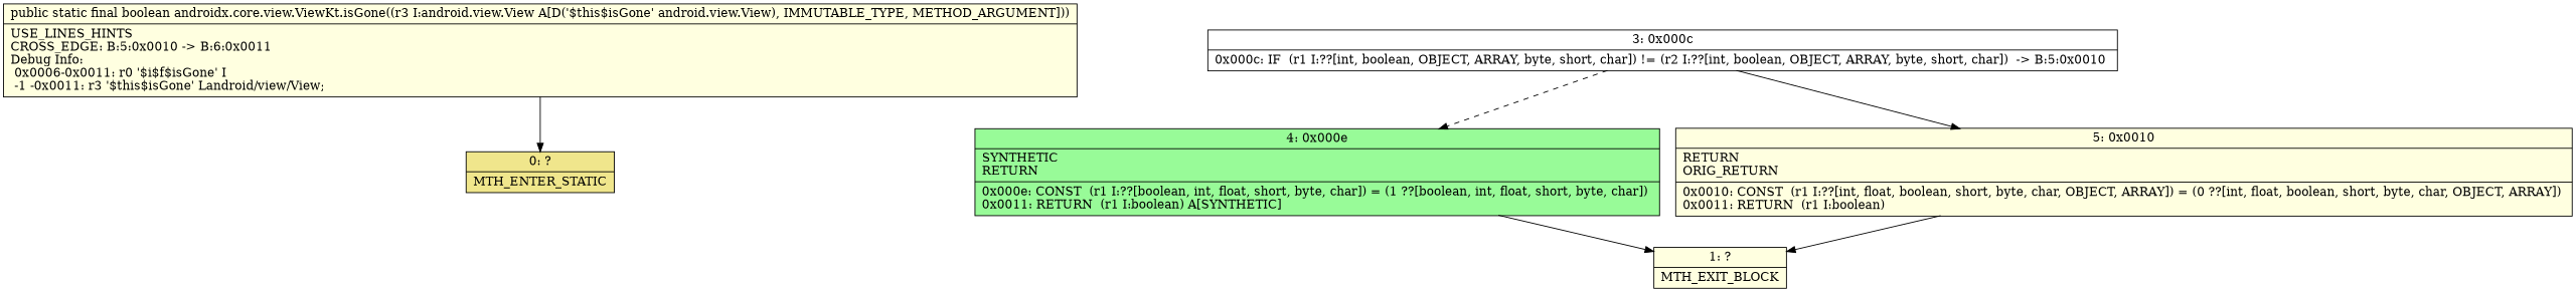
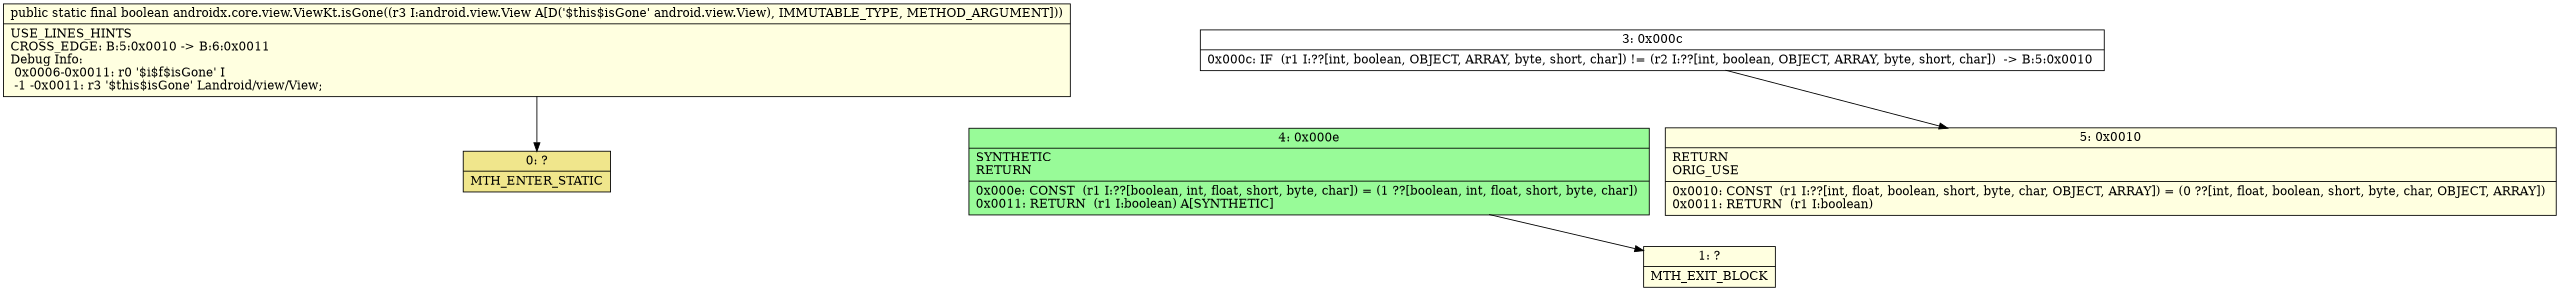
  digraph {
    node [fillcolor=lightyellow shape=record style=filled]
    n1 [fillcolor=khaki label="{0\:\ ?|MTH_ENTER_STATIC\l}"]
    n2 [fillcolor=white label="{3\:\ 0x000c|0x000c: IF  (r1 I:??[int, boolean, OBJECT, ARRAY, byte, short, char]) != (r2 I:??[int, boolean, OBJECT, ARRAY, byte, short, char])  \-\> B:5:0x0010 \l}"]
    n3 [fillcolor=palegreen label="{4\:\ 0x000e|SYNTHETIC\lRETURN\l|0x000e: CONST  (r1 I:??[boolean, int, float, short, byte, char]) = (1 ??[boolean, int, float, short, byte, char]) \l0x0011: RETURN  (r1 I:boolean) A[SYNTHETIC]\l}"]
-   n4 [label="{5\:\ 0x0010|RETURN\lORIG_RETURN\l|0x0010: CONST  (r1 I:??[int, float, boolean, short, byte, char, OBJECT, ARRAY]) = (0 ??[int, float, boolean, short, byte, char, OBJECT, ARRAY]) \l0x0011: RETURN  (r1 I:boolean) \l}"]
+   n4 [label="{5\:\ 0x0010|RETURN\lORIG_USE\l|0x0010: CONST  (r1 I:??[int, float, boolean, short, byte, char, OBJECT, ARRAY]) = (0 ??[int, float, boolean, short, byte, char, OBJECT, ARRAY]) \l0x0011: RETURN  (r1 I:boolean) \l}"]
    n5 [label="{1\:\ ?|MTH_EXIT_BLOCK\l}"]
    n6 [label="{public static final boolean androidx.core.view.ViewKt.isGone((r3 I:android.view.View A[D('$this$isGone' android.view.View), IMMUTABLE_TYPE, METHOD_ARGUMENT]))  | USE_LINES_HINTS\lCROSS_EDGE: B:5:0x0010 \-\> B:6:0x0011\lDebug Info:\l  0x0006\-0x0011: r0 '$i$f$isGone' I\l  \-1 \-0x0011: r3 '$this$isGone' Landroid\/view\/View;\l}"]
-   n2 -> n3 [style=dashed]
    n2 -> n4
    n3 -> n5
-   n4 -> n5
    n6 -> n1
  }
